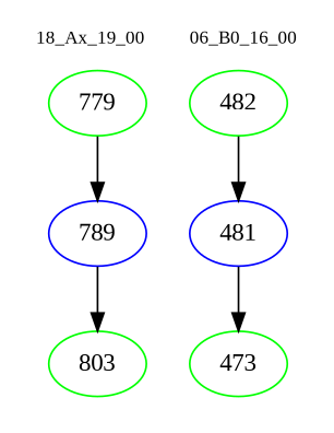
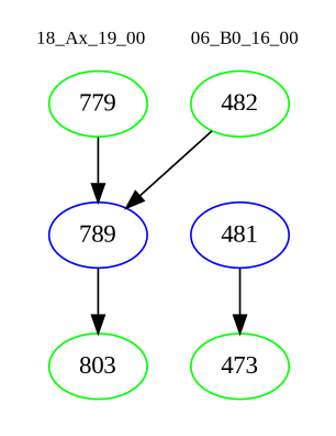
  digraph {
    fontname="Liberation Serif"
    node [color=green fontname="Liberation Serif"]
    edge [color=black fontname="Liberation Serif"]
    n1 [label=779]
    n2 [color=blue label=789]
    n3 [label=803]
    n4 [label=482]
    n5 [color=blue label=481]
    n6 [label=473]
    subgraph cluster_1 {
      color=white
      fontsize=10
      label="18_Ax_19_00"
      n1
      n2
      n3
    }
    subgraph cluster_2 {
      color=white
      fontsize=10
      label="06_B0_16_00"
      n4
      n5
      n6
    }
    n1 -> n2
    n2 -> n3
-   n4 -> n5
+   n4 -> n2
    n5 -> n6
  }
